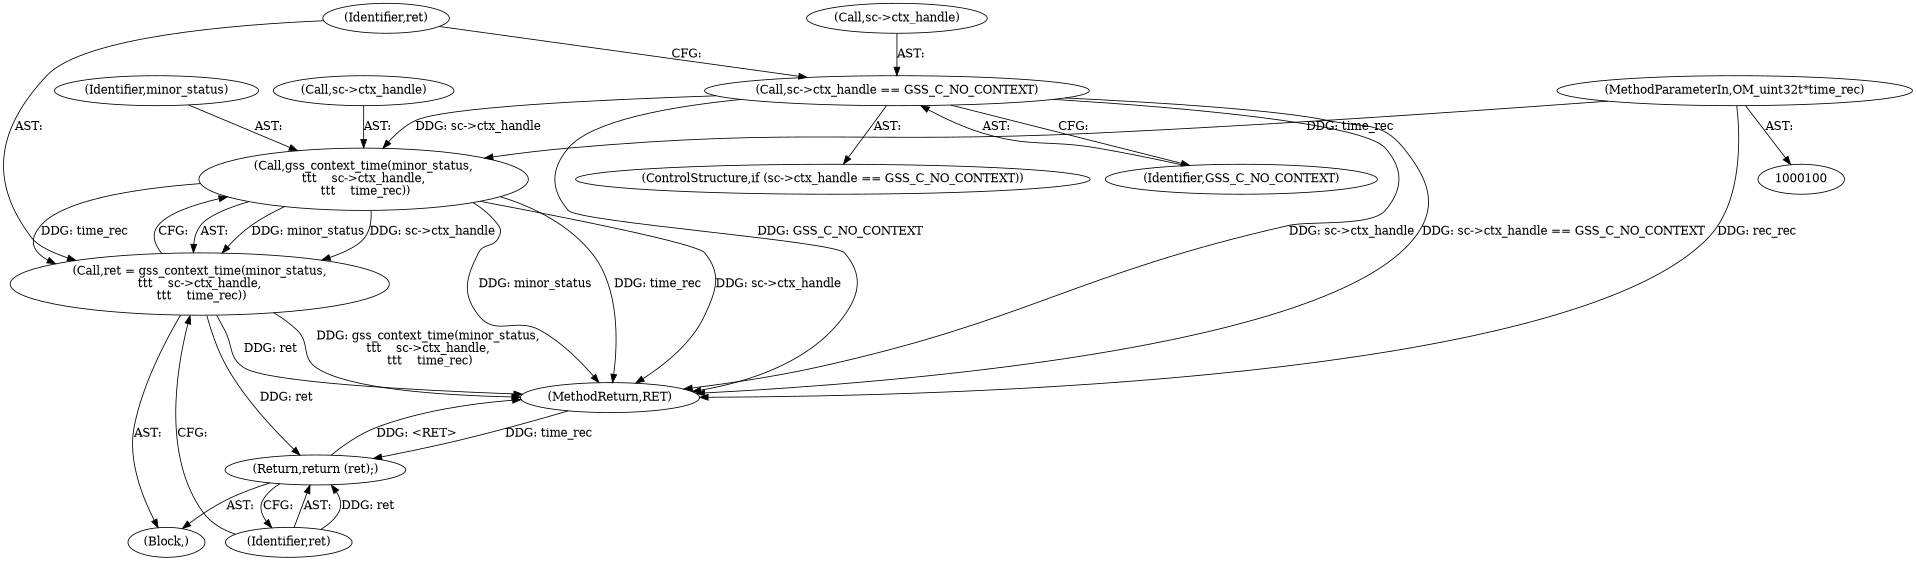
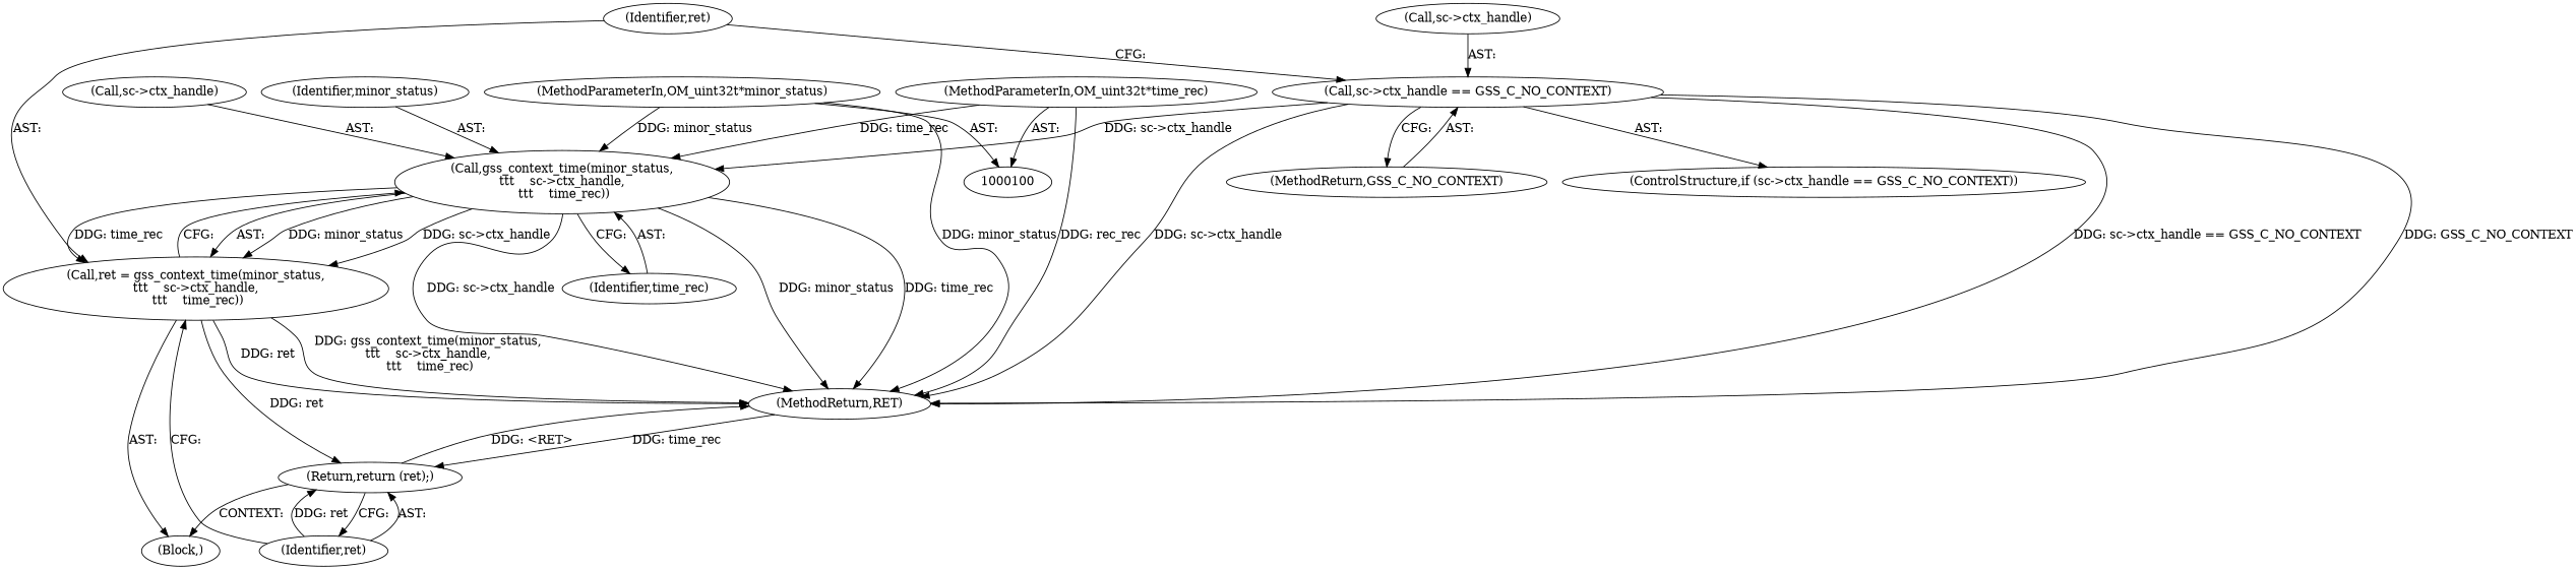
  digraph {
    n1 [label="(Call,gss_context_time(minor_status,\n\t\t\t    sc->ctx_handle,\n \t\t\t    time_rec))"]
    n2 [label="(Call,ret = gss_context_time(minor_status,\n\t\t\t    sc->ctx_handle,\n \t\t\t    time_rec))"]
+   n3 [label="(Identifier,time_rec)"]
    n4 [label="(MethodReturn,RET)"]
    n5 [label="(Return,return (ret);)"]
    n6 [label="(Block,)"]
+   n7 [label="(MethodParameterIn,OM_uint32\t*minor_status)"]
    1000100
    n9 [label="(Call,sc->ctx_handle == GSS_C_NO_CONTEXT)"]
-   n10 [label="(Identifier,GSS_C_NO_CONTEXT)"]
+   n10 [label="(MethodReturn,GSS_C_NO_CONTEXT)"]
    n11 [label="(ControlStructure,if (sc->ctx_handle == GSS_C_NO_CONTEXT))"]
    n12 [label="(MethodParameterIn,OM_uint32\t*time_rec)"]
    n13 [label="(Identifier,ret)"]
    n14 [label="(Call,sc->ctx_handle)"]
    n15 [label="(Identifier,ret)"]
    n16 [label="(Identifier,minor_status)"]
    n17 [label="(Call,sc->ctx_handle)"]
    n1 -> n2 [label="AST: "]
    n1 -> n2 [label="DDG: minor_status"]
    n1 -> n2 [label="DDG: sc->ctx_handle"]
    n1 -> n2 [label="DDG: time_rec"]
+   n1 -> n3 [label="CFG: "]
    n1 -> n4 [label="DDG: minor_status"]
    n1 -> n4 [label="DDG: time_rec"]
    n1 -> n4 [label="DDG: sc->ctx_handle"]
    n2 -> n1 [label="CFG: "]
    n2 -> n4 [label="DDG: ret"]
    n2 -> n4 [label="DDG: gss_context_time(minor_status,\n\t\t\t    sc->ctx_handle,\n \t\t\t    time_rec)"]
    n2 -> n5 [label="DDG: ret"]
    n2 -> n6 [label="AST: "]
+   n3 -> n1 [label="AST: "]
    n4 -> n5 [label="DDG: time_rec"]
    n5 -> n4 [label="DDG: <RET>"]
-   n5 -> n6 [label="AST: "]
+   n5 -> n6 [label="CONTEXT: "]
    n5 -> n13 [label="CFG: "]
+   n7 -> n1 [label="DDG: minor_status"]
+   n7 -> n4 [label="DDG: minor_status"]
+   n7 -> 1000100 [label="AST: "]
    n9 -> n1 [label="DDG: sc->ctx_handle"]
    n9 -> n4 [label="DDG: GSS_C_NO_CONTEXT"]
    n9 -> n4 [label="DDG: sc->ctx_handle"]
    n9 -> n4 [label="DDG: sc->ctx_handle == GSS_C_NO_CONTEXT"]
    n9 -> n10 [label="CFG: "]
    n9 -> n11 [label="AST: "]
    n10 -> n9 [label="AST: "]
    n12 -> n1 [label="DDG: time_rec"]
    n12 -> n4 [label="DDG: rec_rec"]
    n12 -> 1000100 [label="AST: "]
    n13 -> n2 [label="CFG: "]
    n13 -> n5 [label="AST: "]
    n13 -> n5 [label="DDG: ret"]
    n14 -> n9 [label="AST: "]
    n15 -> n2 [label="AST: "]
    n15 -> n9 [label="CFG: "]
    n16 -> n1 [label="AST: "]
    n17 -> n1 [label="AST: "]
  }
